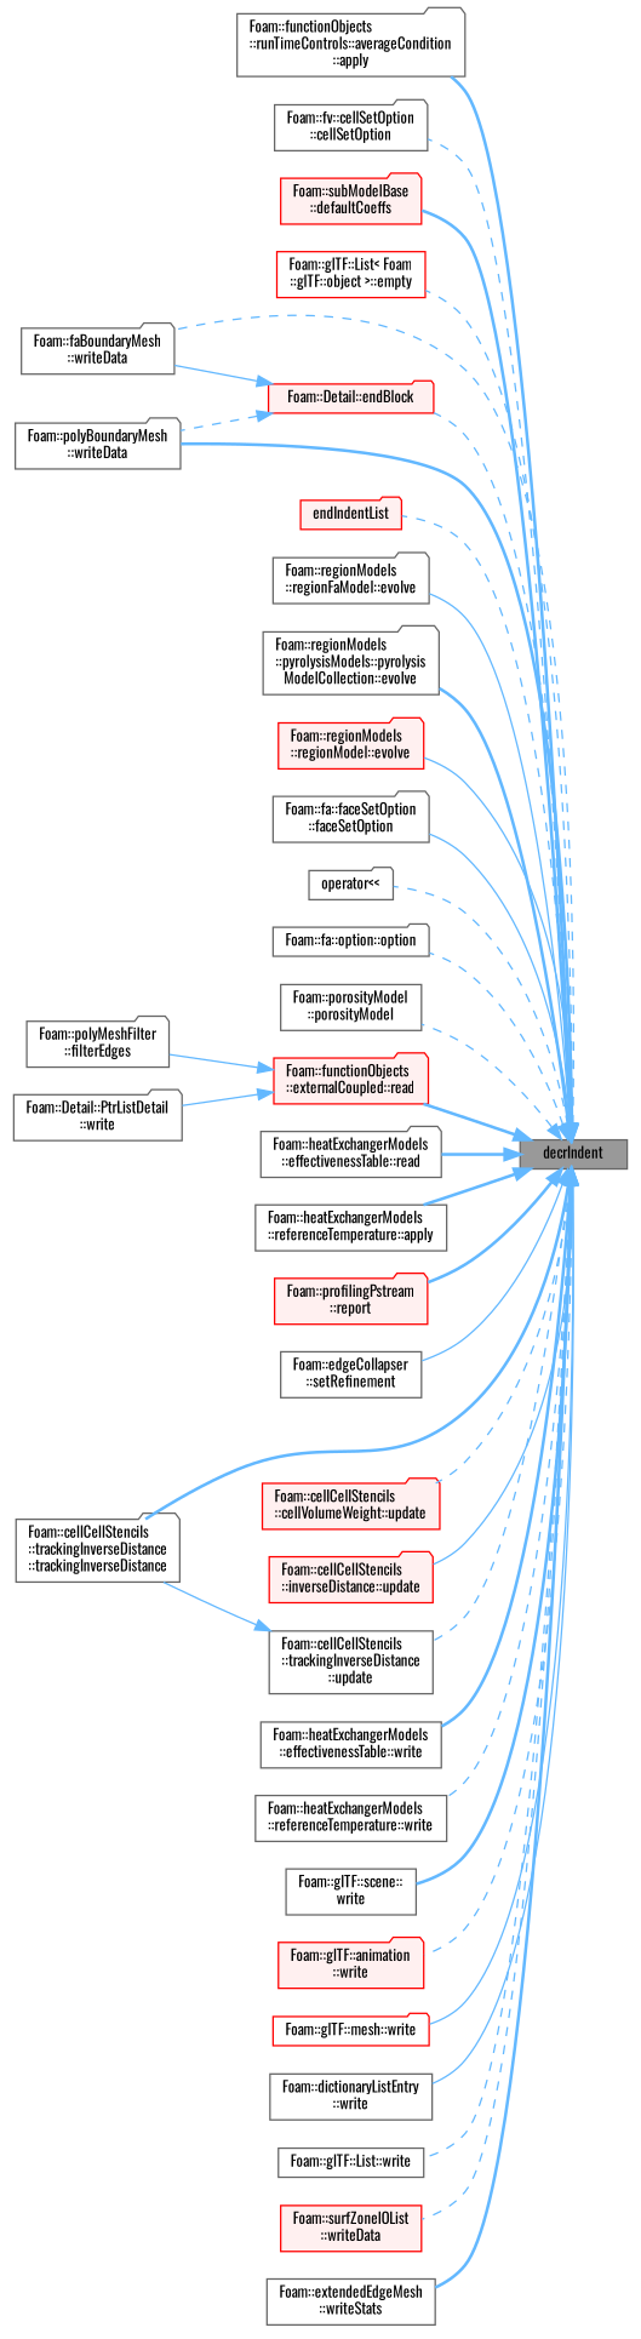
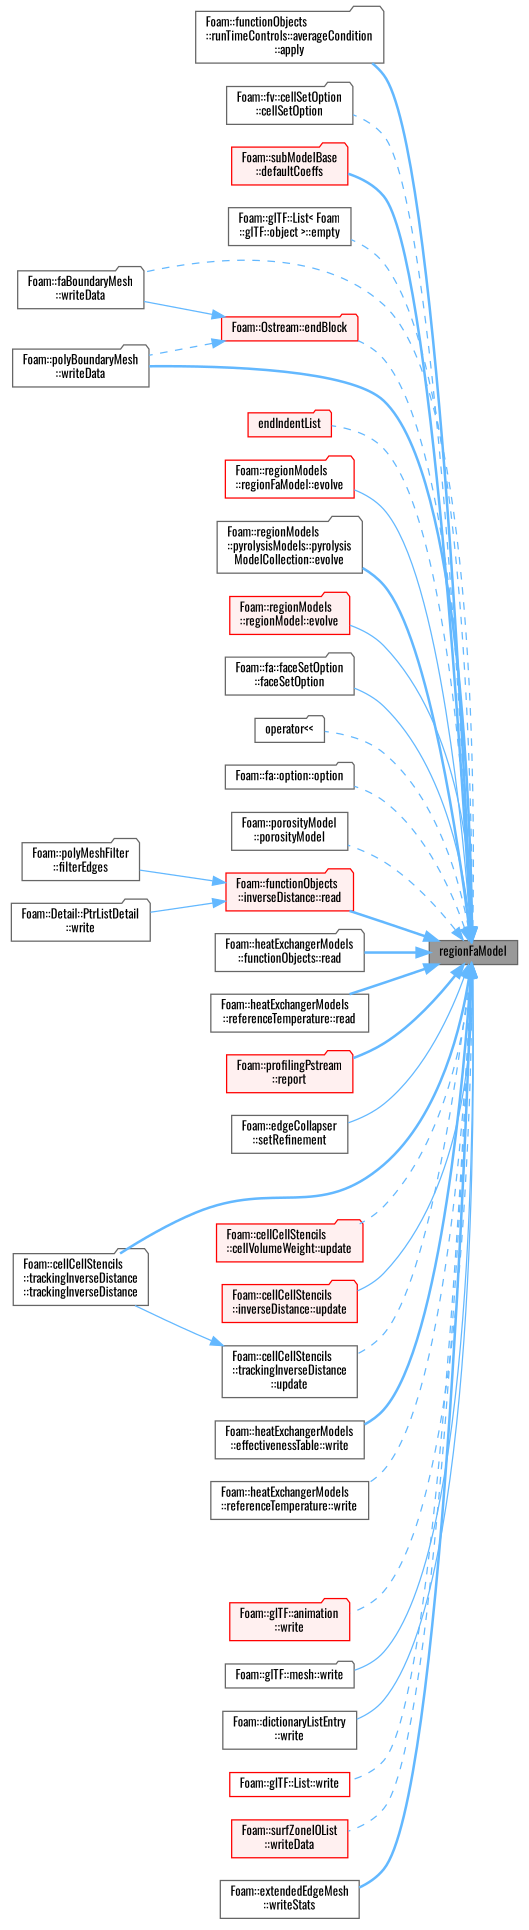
  digraph {
    fontname=Oswald
    rankdir=RL
    node [color=grey40 fillcolor=white fontname=Oswald fontsize=10 shape=folder style=filled]
    edge [color=steelblue1 dir=back fontname=Oswald fontsize=10 labelfontname=Helvetica labelfontsize=10 style=dashed]
-   n1 [color=gray40 fillcolor=grey60 fontcolor=black height=0.2 label=decrIndent shape=box width=0.4]
+   n1 [color=gray40 fillcolor=grey60 fontcolor=black height=0.2 label=regionFaModel shape=box width=0.4]
    n2 [height=0.2 label="Foam::functionObjects\l::runTimeControls::averageCondition\l::apply" width=0.4]
    n3 [height=0.2 label="Foam::fv::cellSetOption\l::cellSetOption" width=0.4]
    n4 [color=red fillcolor="#FFF0F0" height=0.2 label="Foam::subModelBase\l::defaultCoeffs" width=0.4]
-   n5 [color=red height=0.2 label="Foam::glTF::List\< Foam\l::glTF::object \>::empty" shape=box width=0.4]
-   n6 [color=red fillcolor="#FFF0F0" height=0.2 label="Foam::Detail::endBlock" width=0.4]
+   n5 [height=0.2 label="Foam::glTF::List\< Foam\l::glTF::object \>::empty" shape=box width=0.4]
+   n6 [color=red fillcolor="#FFF0F0" height=0.2 label="Foam::Ostream::endBlock" width=0.4]
    n7 [height=0.2 label="Foam::faBoundaryMesh\l::writeData" width=0.4]
    n8 [height=0.2 label="Foam::polyBoundaryMesh\l::writeData" width=0.4]
    n9 [color=red fillcolor="#FFF0F0" height=0.2 label=endIndentList width=0.4]
-   n10 [height=0.2 label="Foam::regionModels\l::regionFaModel::evolve" width=0.4]
+   n10 [color=red height=0.2 label="Foam::regionModels\l::regionFaModel::evolve" width=0.4]
    n11 [height=0.2 label="Foam::regionModels\l::pyrolysisModels::pyrolysis\lModelCollection::evolve" width=0.4]
    n12 [color=red fillcolor="#FFF0F0" height=0.2 label="Foam::regionModels\l::regionModel::evolve" width=0.4]
    n13 [height=0.2 label="Foam::fa::faceSetOption\l::faceSetOption" width=0.4]
    n14 [height=0.2 label="operator\<\<" width=0.4]
    n15 [height=0.2 label="Foam::fa::option::option" width=0.4]
    n16 [height=0.2 label="Foam::porosityModel\l::porosityModel" shape=box width=0.4]
-   n17 [color=red fillcolor="#FFF0F0" height=0.2 label="Foam::functionObjects\l::externalCoupled::read" width=0.4]
-   n18 [height=0.2 label="Foam::heatExchangerModels\l::effectivenessTable::read" width=0.4]
-   n19 [height=0.2 label="Foam::heatExchangerModels\l::referenceTemperature::apply" shape=box width=0.4]
+   n17 [color=red fillcolor="#FFF0F0" height=0.2 label="Foam::functionObjects\l::inverseDistance::read" width=0.4]
+   n18 [height=0.2 label="Foam::heatExchangerModels\l::functionObjects::read" width=0.4]
+   n19 [height=0.2 label="Foam::heatExchangerModels\l::referenceTemperature::read" shape=box width=0.4]
    n20 [color=red fillcolor="#FFF0F0" height=0.2 label="Foam::profilingPstream\l::report" width=0.4]
    n21 [height=0.2 label="Foam::edgeCollapser\l::setRefinement" shape=box width=0.4]
    n22 [height=0.2 label="Foam::cellCellStencils\l::trackingInverseDistance\l::trackingInverseDistance" width=0.4]
    n23 [color=red fillcolor="#FFF0F0" height=0.2 label="Foam::cellCellStencils\l::cellVolumeWeight::update" width=0.4]
    n24 [color=red fillcolor="#FFF0F0" height=0.2 label="Foam::cellCellStencils\l::inverseDistance::update" width=0.4]
    n25 [height=0.2 label="Foam::cellCellStencils\l::trackingInverseDistance\l::update" shape=box width=0.4]
    n26 [height=0.2 label="Foam::heatExchangerModels\l::effectivenessTable::write" shape=box width=0.4]
    n27 [height=0.2 label="Foam::heatExchangerModels\l::referenceTemperature::write" shape=box width=0.4]
-   n28 [height=0.2 label="Foam::glTF::scene::\lwrite" shape=box width=0.4]
    n29 [color=red fillcolor="#FFF0F0" height=0.2 label="Foam::glTF::animation\l::write" width=0.4]
-   n30 [color=red height=0.2 label="Foam::glTF::mesh::write" width=0.4]
+   n30 [height=0.2 label="Foam::glTF::mesh::write" width=0.4]
    n31 [height=0.2 label="Foam::dictionaryListEntry\l::write" shape=box width=0.4]
-   n32 [height=0.2 label="Foam::glTF::List::write" shape=box width=0.4]
+   n32 [color=red height=0.2 label="Foam::glTF::List::write" shape=box width=0.4]
    n33 [color=red fillcolor="#FFF0F0" height=0.2 label="Foam::surfZoneIOList\l::writeData" shape=box width=0.4]
    n34 [height=0.2 label="Foam::extendedEdgeMesh\l::writeStats" shape=box width=0.4]
    n35 [height=0.2 label="Foam::polyMeshFilter\l::filterEdges" width=0.4]
    n36 [height=0.2 label="Foam::Detail::PtrListDetail\l::write" width=0.4]
    n1 -> n2 [style=bold]
    n1 -> n3
    n1 -> n4 [style=bold]
    n1 -> n5
    n1 -> n6
    n1 -> n7
    n1 -> n8 [style=bold]
    n1 -> n9
    n1 -> n10 [style=solid]
    n1 -> n11 [style=bold]
    n1 -> n12 [style=solid]
    n1 -> n13 [style=solid]
    n1 -> n14
    n1 -> n15
    n1 -> n16
    n1 -> n17 [style=bold]
    n1 -> n18 [style=bold]
    n1 -> n19 [style=bold]
    n1 -> n20 [style=bold]
    n1 -> n21 [style=solid]
    n1 -> n22 [style=bold]
    n1 -> n23
    n1 -> n24 [style=solid]
    n1 -> n25
    n1 -> n26 [style=bold]
    n1 -> n27
-   n1 -> n28 [style=bold]
    n1 -> n29
    n1 -> n30 [style=solid]
    n1 -> n31 [style=solid]
    n1 -> n32
    n1 -> n33
    n1 -> n34 [style=bold]
    n6 -> n7 [style=solid]
    n6 -> n8
    n17 -> n35 [style=solid]
    n17 -> n36 [style=solid]
    n25 -> n22 [style=solid]
  }
